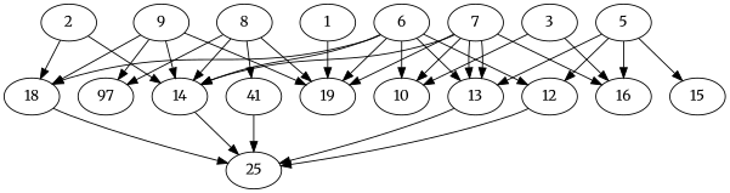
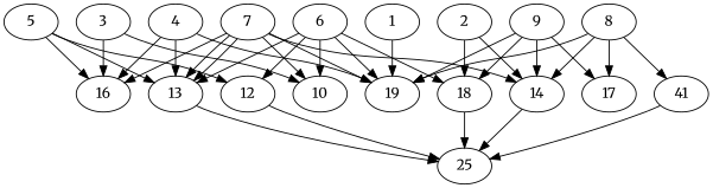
  digraph {
    fontname=Merriweather
    node [alpha=0.07 fontname=Merriweather]
    edge [fontname=Merriweather]
    1 [alpha=0.05 expect_size=40298496]
    19 [alpha=0.09 expect_size=30163968]
    2 [alpha=0.01 expect_size=40174592]
    14 [alpha=0.04 expect_size=5961728]
    18 [alpha=0.10 expect_size=24312832]
    n6 [alpha=0.02 expect_size=18656256 label=25]
    3 [expect_size=48692224]
    10 [alpha=0.12 expect_size=9095168]
    16 [alpha=0.10 expect_size=22481920]
+   4 [alpha=0.12 expect_size=51706880]
    13 [alpha=0.11 expect_size=36519936]
    5 [alpha=0.15 expect_size=14701568]
    12 [expect_size=33174528]
-   15 [alpha=0.05 expect_size=33927168]
    6 [alpha=0.15 expect_size=14795776]
    7 [alpha=0.06 expect_size=24518656]
    8 [alpha=0.02 expect_size=15710208]
    n18 [expect_size=20325376 label=41]
-   17 [alpha=0.11 expect_size=11067392 label=97]
+   17 [alpha=0.11 expect_size=11067392]
    9 [alpha=0.15 expect_size=44226560]
    1 -> 19
    2 -> 14
    2 -> 18
    14 -> n6
    18 -> n6
    3 -> 10
    3 -> 16
+   4 -> 19
+   4 -> 16
+   4 -> 13
    13 -> n6
    5 -> 16
    5 -> 13
    5 -> 12
-   5 -> 15
    12 -> n6
    6 -> 19
-   6 -> 14
    6 -> 18
    6 -> 10
    6 -> 13
    6 -> 12
    7 -> 19
    7 -> 14
    7 -> 10
    7 -> 16
    7 -> 13
    7 -> 13
    8 -> 19
    8 -> 14
    8 -> n18
    8 -> 17
    n18 -> n6
    9 -> 19
    9 -> 14
    9 -> 18
    9 -> 17
  }
